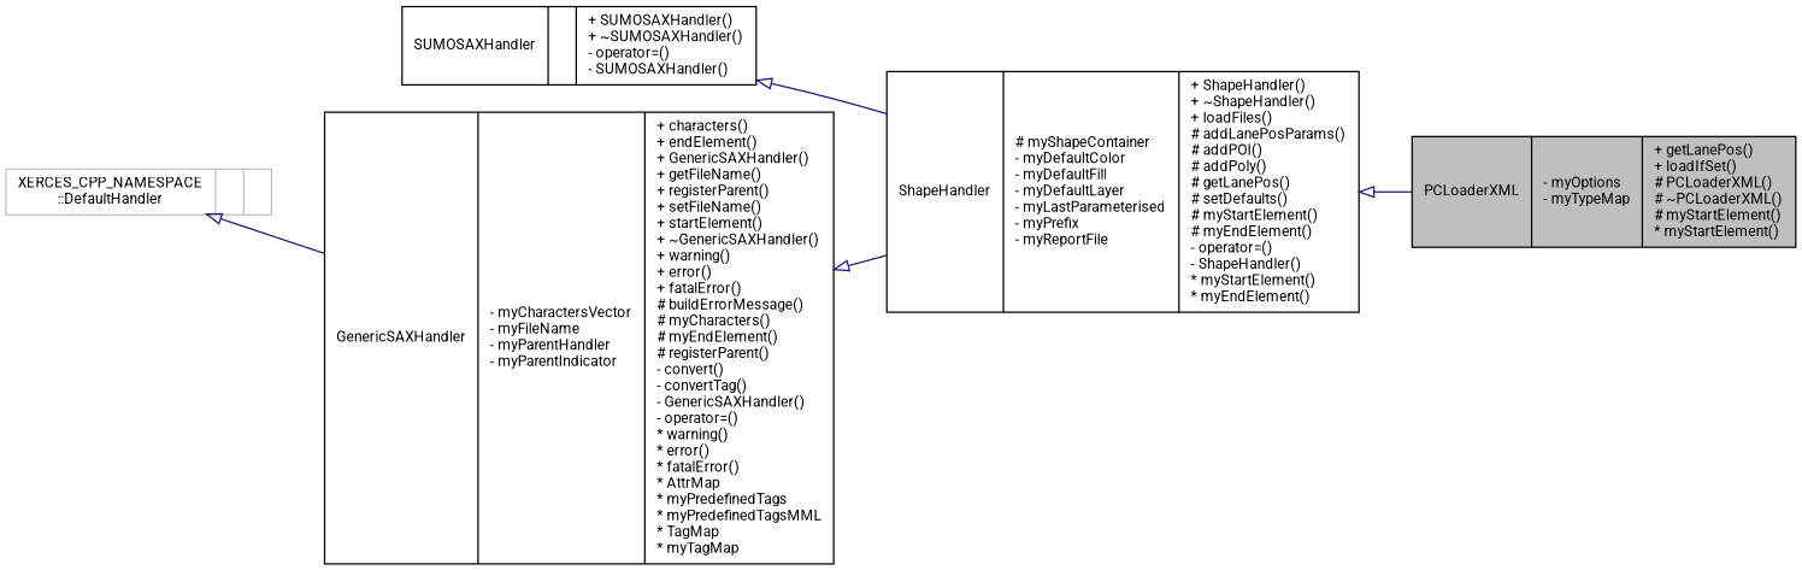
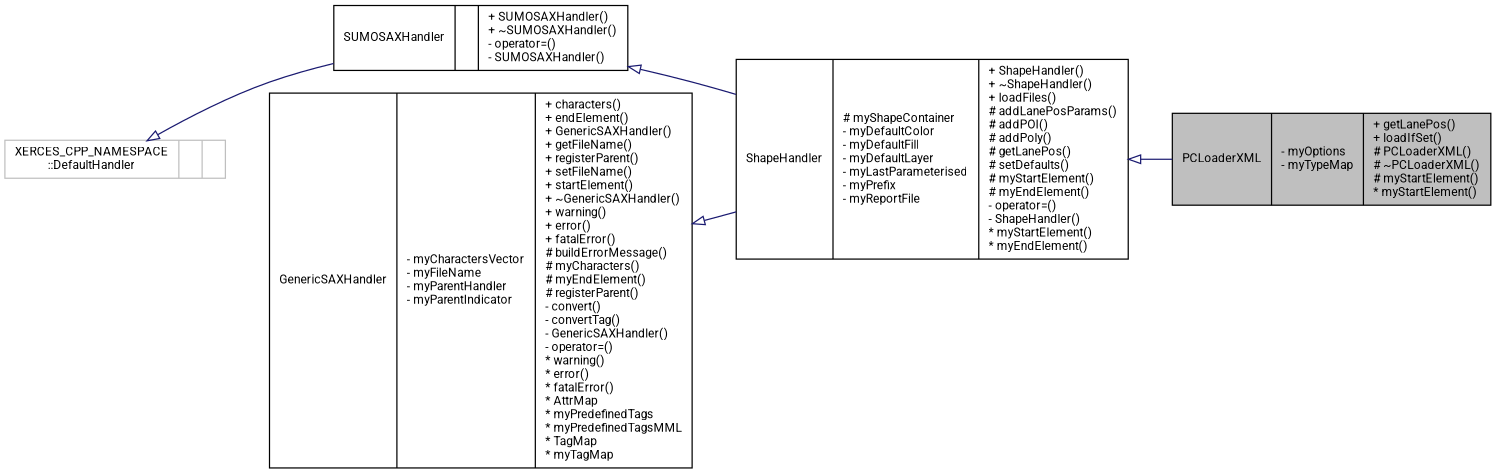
  digraph {
    fontname=Roboto
    rankdir=LR
    node [color=black fillcolor=white fontname=Roboto fontsize=10 shape=record style=filled]
    edge [arrowtail=onormal color=midnightblue dir=back fontname=Roboto fontsize=10 labelfontname=Helvetica labelfontsize=10 style=solid]
    n1 [fillcolor=grey75 fontcolor=black height=0.2 label="{PCLoaderXML\n|- myOptions\l- myTypeMap\l|+ getLanePos()\l+ loadIfSet()\l# PCLoaderXML()\l# ~PCLoaderXML()\l# myStartElement()\l* myStartElement()\l}" width=0.4]
    n2 [height=0.2 label="{ShapeHandler\n|# myShapeContainer\l- myDefaultColor\l- myDefaultFill\l- myDefaultLayer\l- myLastParameterised\l- myPrefix\l- myReportFile\l|+ ShapeHandler()\l+ ~ShapeHandler()\l+ loadFiles()\l# addLanePosParams()\l# addPOI()\l# addPoly()\l# getLanePos()\l# setDefaults()\l# myStartElement()\l# myEndElement()\l- operator=()\l- ShapeHandler()\l* myStartElement()\l* myEndElement()\l}" width=0.4]
    n3 [height=0.2 label="{SUMOSAXHandler\n||+ SUMOSAXHandler()\l+ ~SUMOSAXHandler()\l- operator=()\l- SUMOSAXHandler()\l}" width=0.4]
    n4 [height=0.2 label="{GenericSAXHandler\n|- myCharactersVector\l- myFileName\l- myParentHandler\l- myParentIndicator\l|+ characters()\l+ endElement()\l+ GenericSAXHandler()\l+ getFileName()\l+ registerParent()\l+ setFileName()\l+ startElement()\l+ ~GenericSAXHandler()\l+ warning()\l+ error()\l+ fatalError()\l# buildErrorMessage()\l# myCharacters()\l# myEndElement()\l# registerParent()\l- convert()\l- convertTag()\l- GenericSAXHandler()\l- operator=()\l* warning()\l* error()\l* fatalError()\l* AttrMap\l* myPredefinedTags\l* myPredefinedTagsMML\l* TagMap\l* myTagMap\l}" width=0.4]
    n5 [color=grey75 height=0.2 label="{XERCES_CPP_NAMESPACE\l::DefaultHandler\n||}" width=0.4]
    n2 -> n1
    n3 -> n2
    n4 -> n2
-   n5 -> n4
+   n5 -> n3
  }
